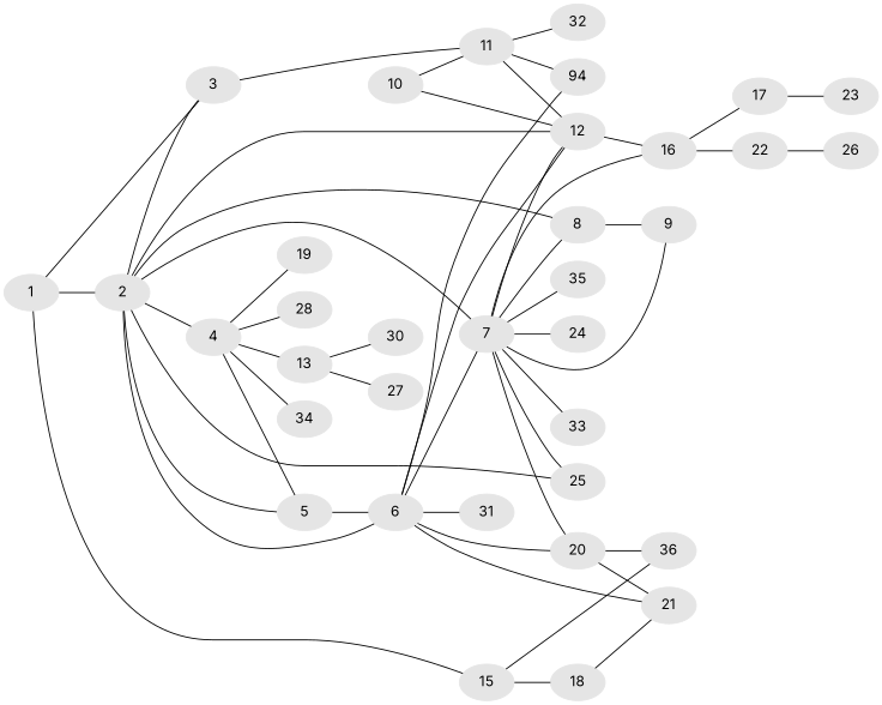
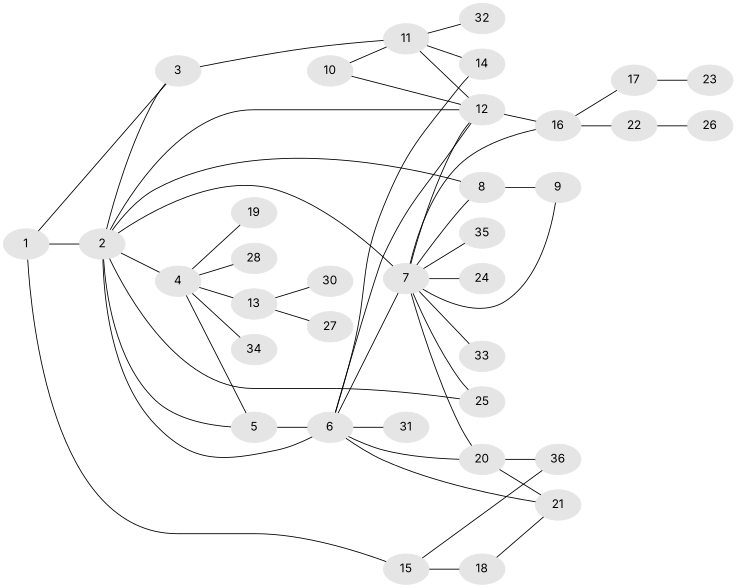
  graph {
    fontname=Inter
    rankdir=LR
    node [color=gray90 fontname=Inter style=filled]
    edge [fontname=Inter weight=1.0]
    1
    2
    3
    15
    4
    5
    6
    7
    8
    12
    25
    11
    18
    36
    13
    19
    28
    34
-   14 [label=94]
+   14
    20
    21
    31
    9
    16
    24
    33
    35
    32
    27
    30
    17
    22
    10
    23
    26
    1 -- 2
    1 -- 3
    1 -- 15
    2 -- 3
    2 -- 4
    2 -- 5
    2 -- 6
    2 -- 7
    2 -- 8
    2 -- 12
    2 -- 25
    3 -- 11
    15 -- 18 [weight=7.0]
    15 -- 36
    4 -- 5
    4 -- 13
    4 -- 19
    4 -- 28
    4 -- 34
    5 -- 6
    6 -- 7
    6 -- 12
    6 -- 14
    6 -- 20
    6 -- 21
    6 -- 31
    7 -- 8
    7 -- 12
    7 -- 25
    7 -- 20
    7 -- 9
    7 -- 16
    7 -- 24
    7 -- 33
    7 -- 35
    8 -- 9 [weight=2.0]
    12 -- 16
    11 -- 12 [weight=2.0]
    11 -- 14
    11 -- 32
    18 -- 21
    13 -- 27
    13 -- 30
    20 -- 36
    20 -- 21
    16 -- 17
    16 -- 22 [weight=3.0]
    17 -- 23
    22 -- 26
    10 -- 12
    10 -- 11
  }
